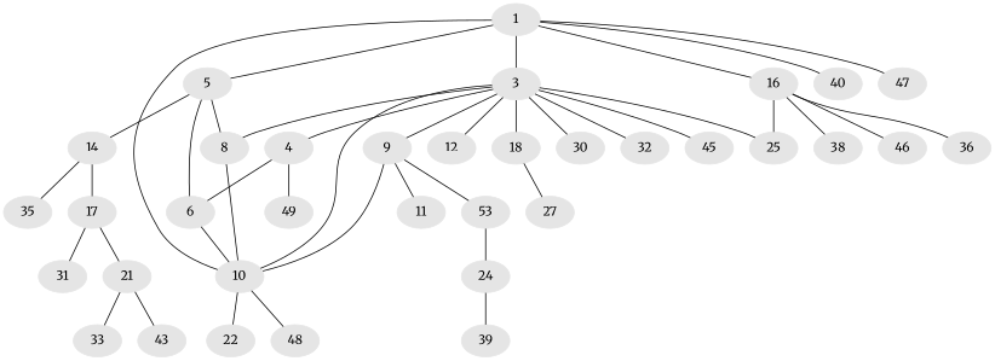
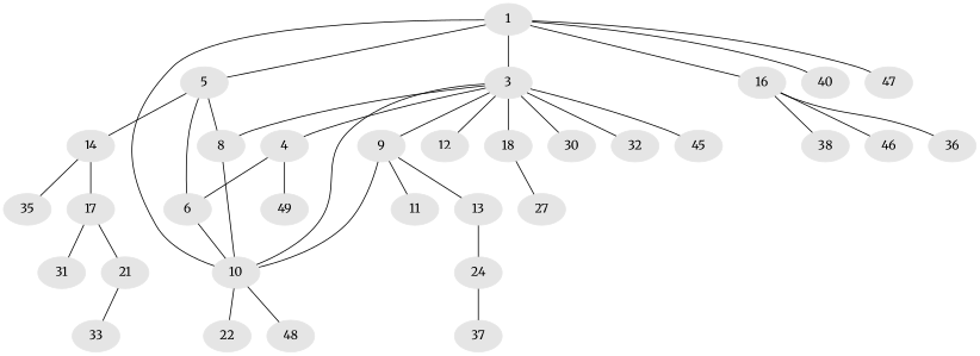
  graph {
    fontname=Merriweather
    node [color=gray90 fontname=Merriweather style=filled]
    edge [fontname=Merriweather]
    1 [super="+2"]
    3 [super="+7"]
    5 [super="+44"]
    10 [super="+28"]
    16 [super="+20"]
    40
    47
    4 [super="+42"]
    8 [super="+23"]
    9 [super="+29"]
    12
    18 [super="+26"]
-   25 [super="+41"]
    30
    32
    45
    6
    14
    22 [super="+34"]
    48
    36
    38
    46
    49
    11
-   13 [super="+15" label=53]
+   13 [super="+15"]
    27
    17 [super="+19"]
    35
    24
-   37 [label=39]
+   37
    21 [super="+39"]
    31
    33
-   43
    1 -- 3 [weight=2]
    1 -- 5
    1 -- 10
    1 -- 16
    1 -- 40
    1 -- 47
    3 -- 10
    3 -- 4
    3 -- 8
    3 -- 9
    3 -- 12
    3 -- 18
-   3 -- 25
    3 -- 30
    3 -- 32
    3 -- 45
    5 -- 8
    5 -- 6
    5 -- 14
    10 -- 22
    10 -- 48
-   16 -- 25
    16 -- 36
    16 -- 38
    16 -- 46
    4 -- 6
    4 -- 49
    8 -- 10
    9 -- 10
    9 -- 11
    9 -- 13
    18 -- 27
    6 -- 10
    14 -- 17
    14 -- 35
    13 -- 24
    17 -- 21
    17 -- 31
    24 -- 37
    21 -- 33
-   21 -- 43
  }
